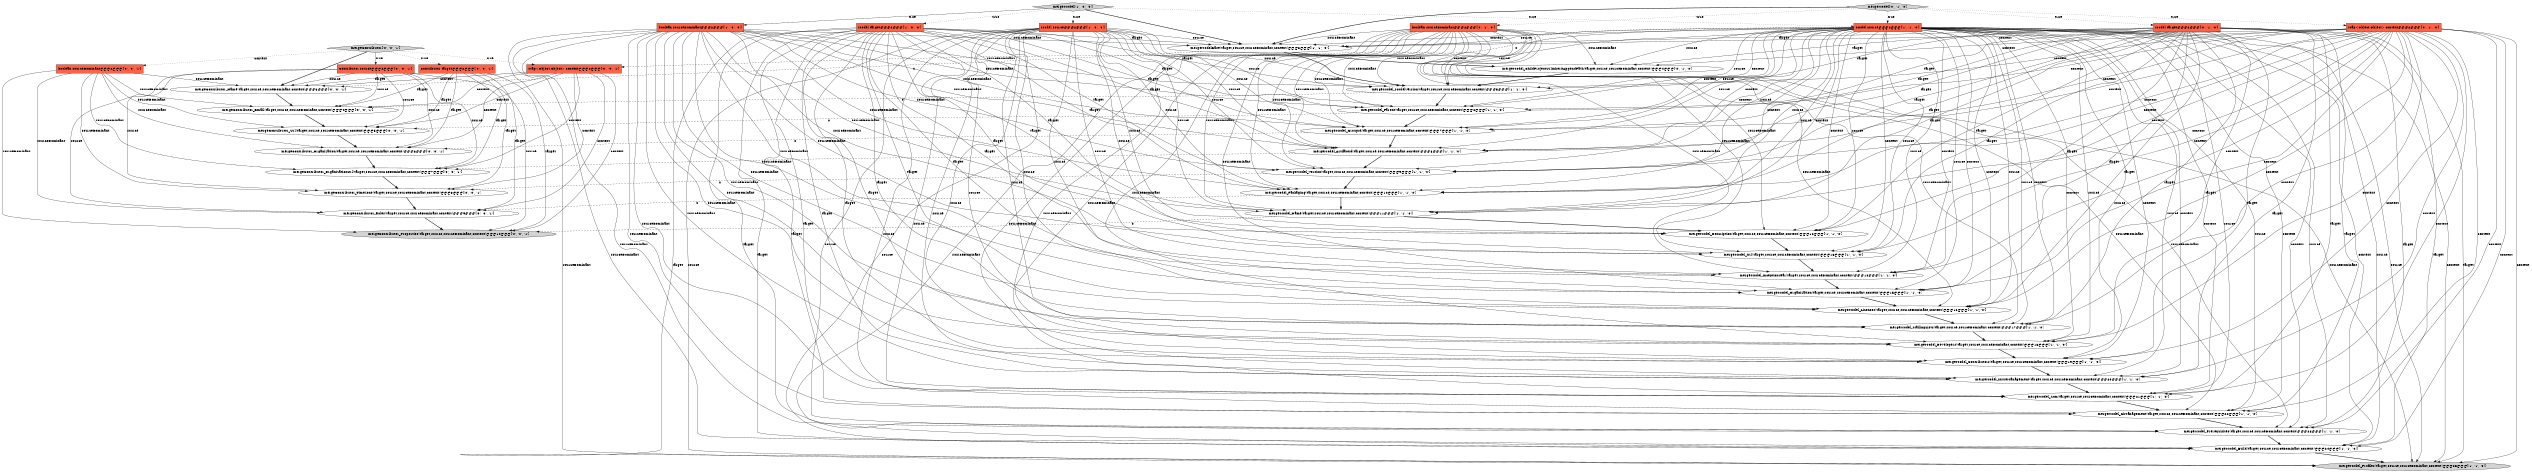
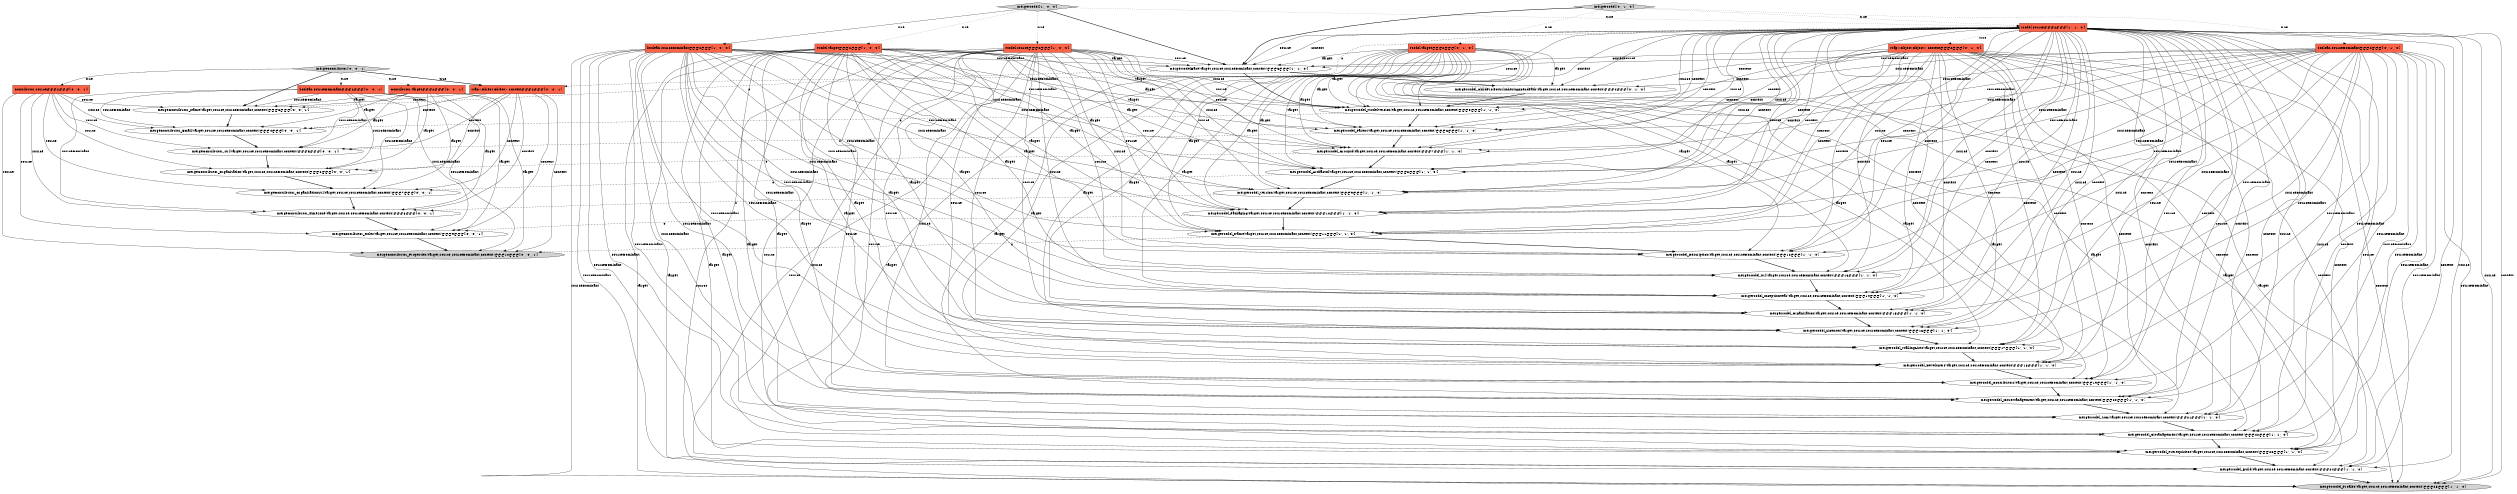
  digraph {
    node [fillcolor=white shape=ellipse style=filled]
    edge [style=solid]
    n1 [fillcolor=lightgray label="mergeContributor['0', '0', '1']" shape=diamond]
    n2 [fillcolor=tomato label="Contributor target@@@2@@@['0', '0', '1']" shape=box]
    n3 [label="mergeContributor_Name(target,source,sourceDominant,context)@@@3@@@['0', '0', '1']"]
    n4 [fillcolor=tomato label="boolean sourceDominant@@@2@@@['0', '0', '1']" shape=box]
    n5 [fillcolor=tomato label="Map<Object,Object> context@@@2@@@['0', '0', '1']" shape=box]
    n6 [fillcolor=tomato label="Contributor source@@@2@@@['0', '0', '1']" shape=box]
    n7 [label="mergeContributor_Email(target,source,sourceDominant,context)@@@4@@@['0', '0', '1']"]
    n8 [fillcolor=lightgray label="mergeContributor_Properties(target,source,sourceDominant,context)@@@10@@@['0', '0', '1']"]
    n9 [label="mergeContributor_OrganizationUrl(target,source,sourceDominant,context)@@@7@@@['0', '0', '1']"]
    n10 [label="mergeContributor_Url(target,source,sourceDominant,context)@@@5@@@['0', '0', '1']"]
    n11 [label="mergeContributor_Roles(target,source,sourceDominant,context)@@@9@@@['0', '0', '1']"]
    n12 [label="mergeContributor_Organization(target,source,sourceDominant,context)@@@6@@@['0', '0', '1']"]
    n13 [label="mergeContributor_Timezone(target,source,sourceDominant,context)@@@8@@@['0', '0', '1']"]
    n14 [fillcolor=lightgray label="mergeModel['1', '0', '0']" shape=diamond]
    n15 [fillcolor=tomato label="Model source@@@2@@@['1', '0', '0']" shape=box]
    n16 [fillcolor=tomato label="boolean sourceDominant@@@2@@@['1', '0', '0']" shape=box]
    n17 [fillcolor=tomato label="Model target@@@2@@@['1', '0', '0']" shape=box]
    n18 [fillcolor=tomato label="Model source@@@2@@@['1', '1', '0']" shape=box]
    n19 [label="mergeModelBase(target,source,sourceDominant,context)@@@3@@@['1', '1', '0']"]
    n20 [label="mergeModel_ModelVersion(target,source,sourceDominant,context)@@@5@@@['1', '1', '0']"]
    n21 [label="mergeModel_Parent(target,source,sourceDominant,context)@@@6@@@['1', '1', '0']"]
    n22 [label="mergeModel_Licenses(target,source,sourceDominant,context)@@@16@@@['1', '1', '0']"]
    n23 [label="mergeModel_MailingLists(target,source,sourceDominant,context)@@@17@@@['1', '1', '0']"]
    n24 [label="mergeModel_Url(target,source,sourceDominant,context)@@@13@@@['1', '1', '0']"]
    n25 [label="mergeModel_InceptionYear(target,source,sourceDominant,context)@@@14@@@['1', '1', '0']"]
    n26 [label="mergeModel_Prerequisites(target,source,sourceDominant,context)@@@23@@@['1', '1', '0']"]
    n27 [label="mergeModel_Build(target,source,sourceDominant,context)@@@24@@@['1', '1', '0']"]
    n28 [label="mergeModel_Contributors(target,source,sourceDominant,context)@@@19@@@['1', '1', '0']"]
    n29 [label="mergeModel_IssueManagement(target,source,sourceDominant,context)@@@20@@@['1', '1', '0']"]
    n30 [label="mergeModel_Description(target,source,sourceDominant,context)@@@12@@@['1', '1', '0']"]
    n31 [label="mergeModel_Developers(target,source,sourceDominant,context)@@@18@@@['1', '1', '0']"]
    n32 [label="mergeModel_Organization(target,source,sourceDominant,context)@@@15@@@['1', '1', '0']"]
    n33 [fillcolor=lightgray label="mergeModel_Profiles(target,source,sourceDominant,context)@@@25@@@['1', '1', '0']"]
    n34 [label="mergeModel_Packaging(target,source,sourceDominant,context)@@@10@@@['1', '1', '0']"]
    n35 [label="mergeModel_Scm(target,source,sourceDominant,context)@@@21@@@['1', '1', '0']"]
    n36 [label="mergeModel_Name(target,source,sourceDominant,context)@@@11@@@['1', '1', '0']"]
    n37 [label="mergeModel_ArtifactId(target,source,sourceDominant,context)@@@8@@@['1', '1', '0']"]
    n38 [label="mergeModel_Version(target,source,sourceDominant,context)@@@9@@@['1', '1', '0']"]
    n39 [label="mergeModel_CiManagement(target,source,sourceDominant,context)@@@22@@@['1', '1', '0']"]
    n40 [label="mergeModel_GroupId(target,source,sourceDominant,context)@@@7@@@['1', '1', '0']"]
    n41 [label="mergeModel_ChildProjectUrlInheritAppendPath(target,source,sourceDominant,context)@@@4@@@['0', '1', '0']"]
    n42 [fillcolor=lightgray label="mergeModel['0', '1', '0']" shape=diamond]
    n43 [fillcolor=tomato label="boolean sourceDominant@@@2@@@['0', '1', '0']" shape=box]
    n44 [fillcolor=tomato label="Map<Object,Object> context@@@2@@@['0', '1', '0']" shape=box]
    n45 [fillcolor=tomato label="Model target@@@2@@@['0', '1', '0']" shape=box]
    n1 -> n2 [label=true style=dotted]
    n1 -> n3 [style=bold]
-   n1 -> n4 [label=context style=dotted]
-   n1 -> n5 [label=true style=dotted]
+   n1 -> n4 [label=true style=dotted]
+   n1 -> n5 [label=true style=bold]
    n1 -> n6 [label=true]
    n2 -> n3 [label=target]
    n2 -> n7 [label=target]
    n2 -> n8 [label=target]
    n2 -> n9 [label=target]
    n2 -> n10 [label=target]
    n2 -> n11 [label=target]
    n2 -> n12 [label=target]
    n2 -> n13 [label=target]
    n3 -> n7 [style=bold]
    n4 -> n3 [label=sourceDominant]
    n4 -> n7 [label=sourceDominant]
    n4 -> n8 [label=sourceDominant]
    n4 -> n9 [label=sourceDominant]
    n4 -> n10 [label=sourceDominant]
    n4 -> n11 [label=sourceDominant]
    n4 -> n12 [label=sourceDominant]
    n4 -> n13 [label=sourceDominant]
    n5 -> n3 [label=context]
    n5 -> n7 [label=context]
    n5 -> n8 [label=context]
    n5 -> n9 [label=context]
    n5 -> n10 [label=context]
    n5 -> n11 [label=context]
    n5 -> n12 [label=context]
    n5 -> n13 [label=context]
    n6 -> n3 [label=source]
    n6 -> n7 [label=source]
    n6 -> n8 [label=source]
    n6 -> n9 [label=source]
    n6 -> n10 [label=source]
    n6 -> n11 [label=source]
    n6 -> n12 [label=source]
    n6 -> n13 [label=source]
    n7 -> n10 [style=bold]
    n9 -> n13 [style=bold]
    n10 -> n12 [style=bold]
    n11 -> n8 [style=bold]
    n12 -> n9 [style=bold]
    n13 -> n11 [style=bold]
    n14 -> n15 [label=true style=dotted]
    n14 -> n16 [label=true]
    n14 -> n17 [label=true style=dotted]
    n14 -> n18 [label=true style=dotted]
    n14 -> n19 [style=bold]
    n15 -> n19 [label=source]
    n15 -> n20 [label=source]
    n15 -> n21 [label=source]
    n15 -> n22 [label=source]
    n15 -> n23 [label=source]
    n15 -> n24 [label=source]
    n15 -> n25 [label=source]
    n15 -> n26 [label=source]
    n15 -> n27 [label=source]
    n15 -> n28 [label=source]
    n15 -> n29 [label=source]
    n15 -> n30 [label=source]
    n15 -> n31 [label=source]
    n15 -> n32 [label=source]
    n15 -> n33 [label=source]
    n15 -> n34 [label=source]
    n15 -> n35 [label=source]
    n15 -> n36 [label=source]
    n15 -> n37 [label=source]
    n15 -> n38 [label=source]
    n15 -> n39 [label=source]
    n15 -> n40 [label=source]
    n16 -> n19 [label=sourceDominant]
    n16 -> n20 [label=sourceDominant]
    n16 -> n21 [label=sourceDominant]
    n16 -> n22 [label=sourceDominant]
    n16 -> n23 [label=sourceDominant]
    n16 -> n24 [label=sourceDominant]
    n16 -> n25 [label=sourceDominant]
    n16 -> n26 [label=sourceDominant]
    n16 -> n27 [label=sourceDominant]
    n16 -> n28 [label=sourceDominant]
    n16 -> n29 [label=sourceDominant]
    n16 -> n30 [label=sourceDominant]
    n16 -> n31 [label=sourceDominant]
    n16 -> n32 [label=sourceDominant]
    n16 -> n33 [label=sourceDominant]
    n16 -> n34 [label=sourceDominant]
    n16 -> n35 [label=sourceDominant]
    n16 -> n36 [label=sourceDominant]
    n16 -> n37 [label=sourceDominant]
    n16 -> n38 [label=sourceDominant]
    n16 -> n39 [label=sourceDominant]
    n16 -> n40 [label=sourceDominant]
    n17 -> n19 [label=target]
    n17 -> n20 [label=target]
    n17 -> n21 [label=target]
    n17 -> n22 [label=target]
    n17 -> n23 [label=target]
    n17 -> n24 [label=target]
    n17 -> n25 [label=target]
    n17 -> n26 [label=target]
    n17 -> n27 [label=target]
    n17 -> n28 [label=target]
    n17 -> n29 [label=target]
    n17 -> n30 [label=target]
    n17 -> n31 [label=target]
    n17 -> n32 [label=target]
    n17 -> n33 [label=target]
    n17 -> n34 [label=target]
    n17 -> n35 [label=target]
    n17 -> n36 [label=target]
    n17 -> n37 [label=target]
    n17 -> n38 [label=target]
    n17 -> n39 [label=target]
    n17 -> n40 [label=target]
    n18 -> n5 [label=0 style=dashed]
    n18 -> n19 [label=source]
    n18 -> n19 [label=context]
    n18 -> n20 [label=source]
    n18 -> n20 [label=context]
    n18 -> n21 [label=source]
    n18 -> n21 [label=context]
    n18 -> n22 [label=source]
    n18 -> n22 [label=context]
    n18 -> n23 [label=source]
    n18 -> n23 [label=context]
    n18 -> n24 [label=source]
    n18 -> n24 [label=context]
    n18 -> n25 [label=context]
    n18 -> n25 [label=source]
    n18 -> n26 [label=context]
    n18 -> n26 [label=source]
    n18 -> n27 [label=context]
    n18 -> n27 [label=source]
    n18 -> n28 [label=source]
    n18 -> n28 [label=context]
    n18 -> n29 [label=source]
    n18 -> n29 [label=context]
    n18 -> n30 [label=source]
    n18 -> n30 [label=context]
    n18 -> n31 [label=context]
    n18 -> n31 [label=source]
    n18 -> n32 [label=context]
    n18 -> n32 [label=source]
    n18 -> n33 [label=source]
    n18 -> n33 [label=context]
    n18 -> n34 [label=source]
    n18 -> n34 [label=context]
    n18 -> n35 [label=context]
    n18 -> n35 [label=source]
    n18 -> n36 [label=source]
    n18 -> n36 [label=context]
    n18 -> n37 [label=context]
    n18 -> n37 [label=source]
    n18 -> n38 [label=source]
    n18 -> n38 [label=context]
    n18 -> n39 [label=source]
    n18 -> n39 [label=context]
    n18 -> n40 [label=context]
    n18 -> n40 [label=source]
    n18 -> n41 [label=source]
    n19 -> n3 [label=0 style=dashed]
    n19 -> n20 [style=bold]
    n19 -> n41 [style=bold]
    n20 -> n7 [label=0 style=dashed]
    n20 -> n21 [style=bold]
    n21 -> n10 [label=0 style=dashed]
    n21 -> n40 [style=bold]
    n22 -> n23 [style=bold]
    n23 -> n31 [style=bold]
    n24 -> n25 [style=bold]
    n25 -> n32 [style=bold]
    n26 -> n27 [style=bold]
    n27 -> n33 [style=bold]
    n28 -> n29 [style=bold]
    n29 -> n35 [style=bold]
    n30 -> n24 [style=bold]
    n31 -> n28 [style=bold]
    n32 -> n22 [style=bold]
    n34 -> n11 [label=0 style=dashed]
    n34 -> n36 [style=bold]
    n35 -> n39 [style=bold]
    n36 -> n8 [label=0 style=dashed]
    n36 -> n30 [style=bold]
    n37 -> n9 [label=0 style=dashed]
    n37 -> n38 [style=bold]
    n38 -> n13 [label=0 style=dashed]
    n38 -> n34 [style=bold]
    n39 -> n26 [style=bold]
    n40 -> n12 [label=0 style=dashed]
    n40 -> n37 [style=bold]
    n41 -> n20 [style=bold]
    n42 -> n18 [label=true style=dotted]
    n42 -> n19 [style=bold]
    n42 -> n43 [label=true style=dotted]
-   n42 -> n44 [label=true style=dotted]
+   n18 -> n44 [label=true style=dotted]
    n42 -> n45 [label=true style=dotted]
    n43 -> n19 [label=sourceDominant]
    n43 -> n20 [label=sourceDominant]
    n43 -> n21 [label=sourceDominant]
    n43 -> n22 [label=sourceDominant]
    n43 -> n23 [label=sourceDominant]
    n43 -> n24 [label=sourceDominant]
    n43 -> n25 [label=sourceDominant]
    n43 -> n26 [label=sourceDominant]
    n43 -> n27 [label=sourceDominant]
    n43 -> n28 [label=sourceDominant]
    n43 -> n29 [label=sourceDominant]
    n43 -> n30 [label=sourceDominant]
    n43 -> n31 [label=sourceDominant]
    n43 -> n32 [label=sourceDominant]
    n43 -> n33 [label=sourceDominant]
    n43 -> n34 [label=sourceDominant]
    n43 -> n35 [label=sourceDominant]
    n43 -> n36 [label=sourceDominant]
    n43 -> n37 [label=sourceDominant]
    n43 -> n38 [label=sourceDominant]
    n43 -> n39 [label=sourceDominant]
    n43 -> n40 [label=sourceDominant]
    n43 -> n41 [label=sourceDominant]
    n44 -> n19 [label=context]
    n44 -> n20 [label=context]
    n44 -> n21 [label=context]
    n44 -> n22 [label=context]
    n44 -> n23 [label=context]
    n44 -> n24 [label=context]
    n44 -> n25 [label=context]
    n44 -> n26 [label=context]
    n44 -> n27 [label=context]
    n44 -> n28 [label=context]
    n44 -> n29 [label=context]
    n44 -> n30 [label=context]
    n44 -> n31 [label=context]
    n44 -> n32 [label=context]
    n44 -> n33 [label=context]
    n44 -> n34 [label=context]
    n44 -> n35 [label=context]
    n44 -> n36 [label=context]
    n44 -> n37 [label=context]
    n44 -> n38 [label=context]
    n44 -> n39 [label=context]
    n44 -> n40 [label=context]
    n44 -> n41 [label=context]
    n45 -> n19 [label=target]
    n45 -> n20 [label=target]
    n45 -> n21 [label=target]
    n45 -> n22 [label=target]
    n45 -> n23 [label=target]
    n45 -> n24 [label=target]
    n45 -> n25 [label=target]
    n45 -> n26 [label=target]
    n45 -> n27 [label=target]
    n45 -> n28 [label=target]
    n45 -> n29 [label=target]
    n45 -> n30 [label=target]
    n45 -> n31 [label=target]
    n45 -> n32 [label=target]
    n45 -> n33 [label=target]
    n45 -> n34 [label=target]
    n45 -> n35 [label=target]
    n45 -> n36 [label=target]
    n45 -> n37 [label=target]
    n45 -> n38 [label=target]
    n45 -> n39 [label=target]
    n45 -> n40 [label=target]
    n45 -> n41 [label=target]
  }
